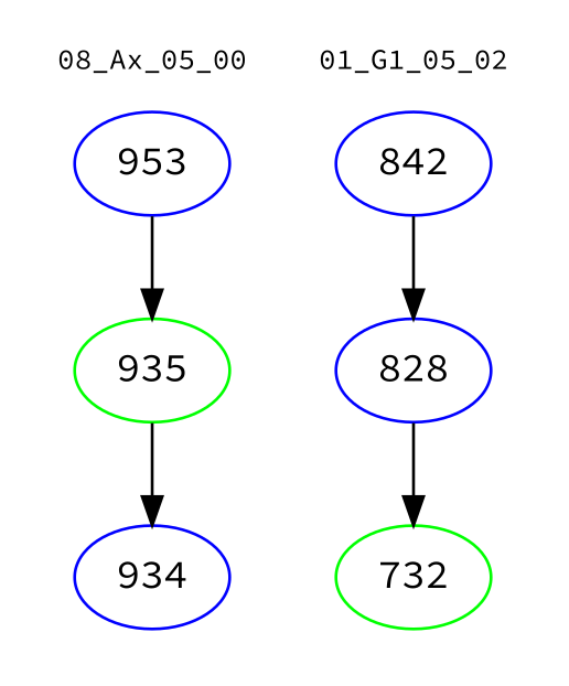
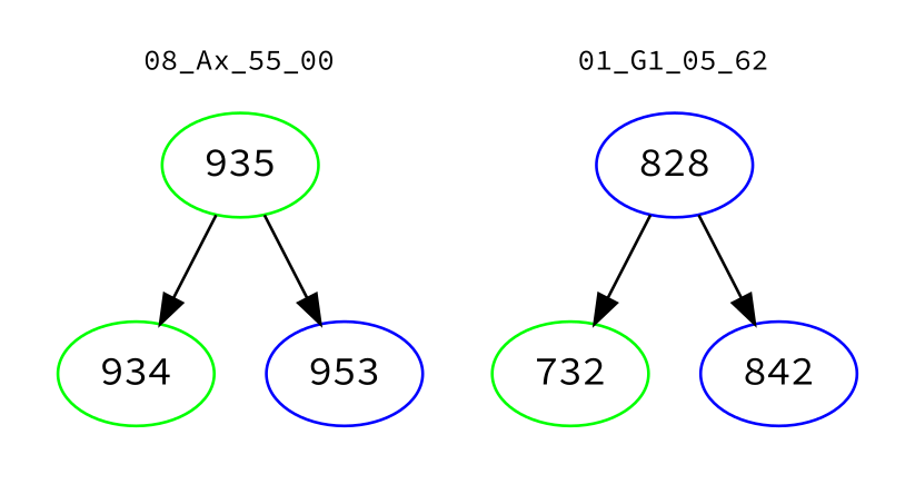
  digraph {
    fontname="Source Code Pro"
    node [color=green fontname="Source Code Pro"]
    edge [color=black fontname="Source Code Pro"]
    n1 [label=935]
-   n2 [color=blue label=934]
+   n2 [label=934]
    n3 [color=blue label=953]
    n4 [color=blue label=828]
    n5 [label=732]
    n6 [color=blue label=842]
    subgraph cluster_1 {
      color=white
      fontsize=10
-     label="08_Ax_05_00"
+     label="08_Ax_55_00"
      n1
      n2
      n3
    }
    subgraph cluster_2 {
      color=white
      fontsize=10
-     label="01_G1_05_02"
+     label="01_G1_05_62"
      n4
      n5
      n6
    }
    n1 -> n2
-   n3 -> n1
+   n1 -> n3
    n4 -> n5
-   n6 -> n4
+   n4 -> n6
  }
